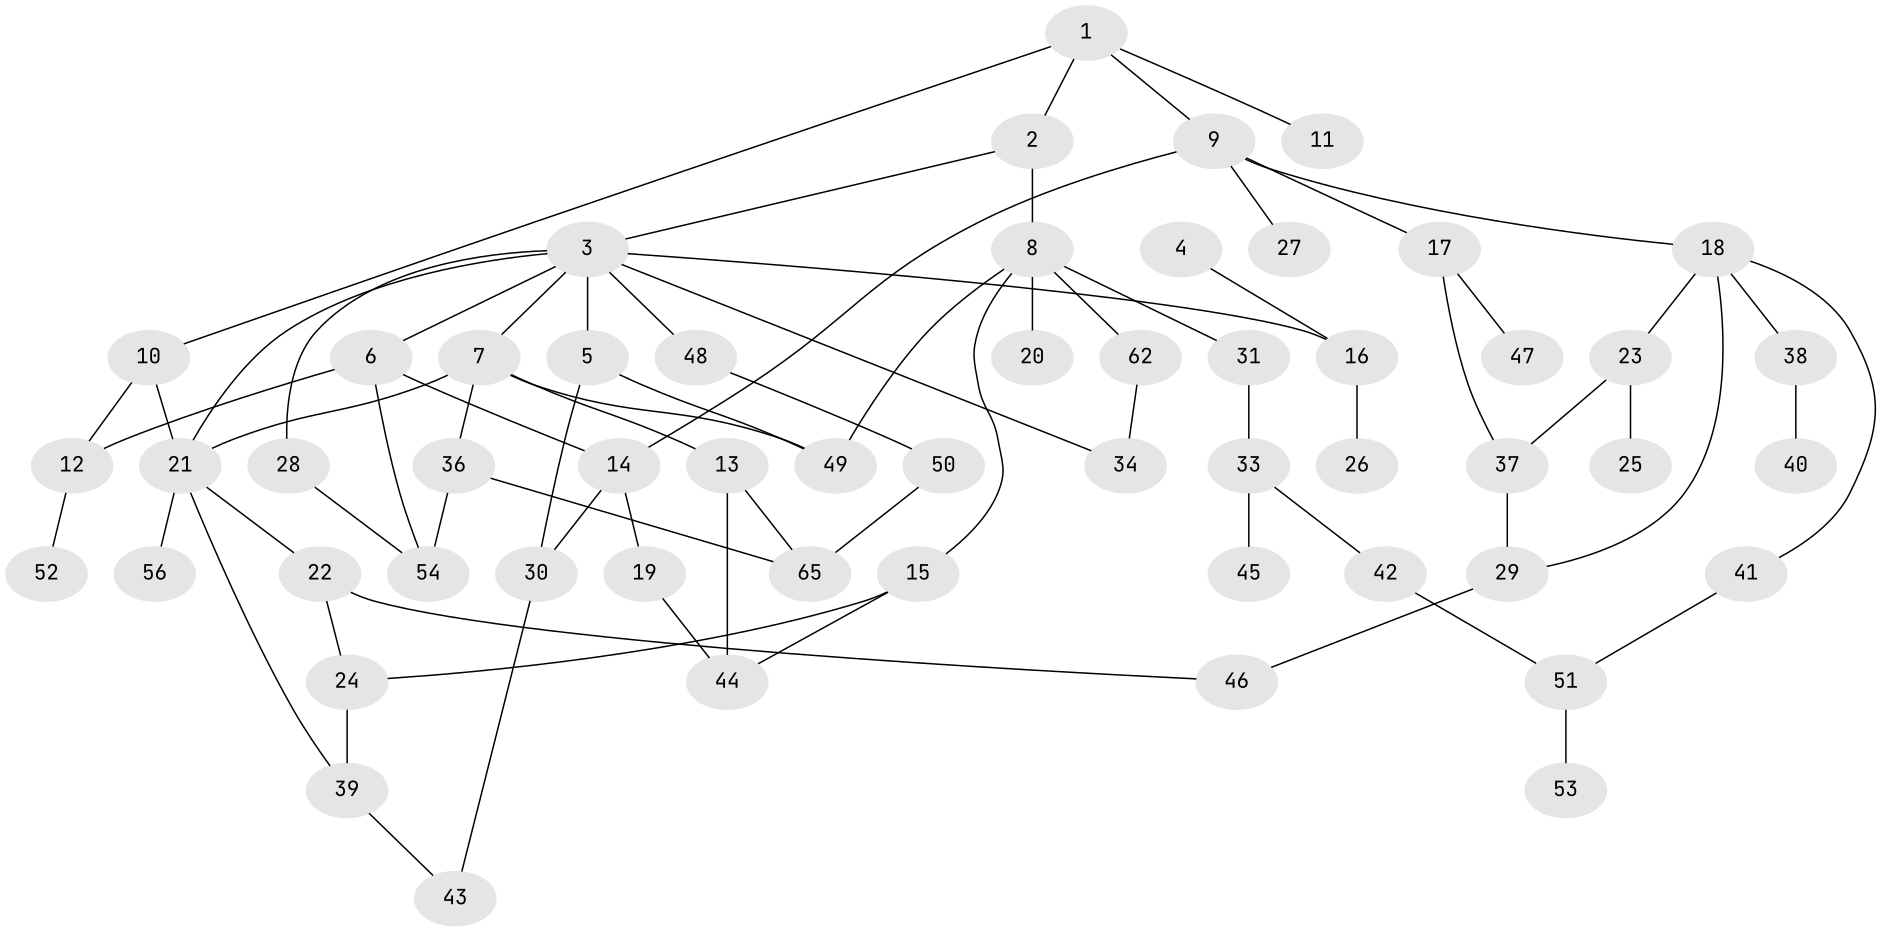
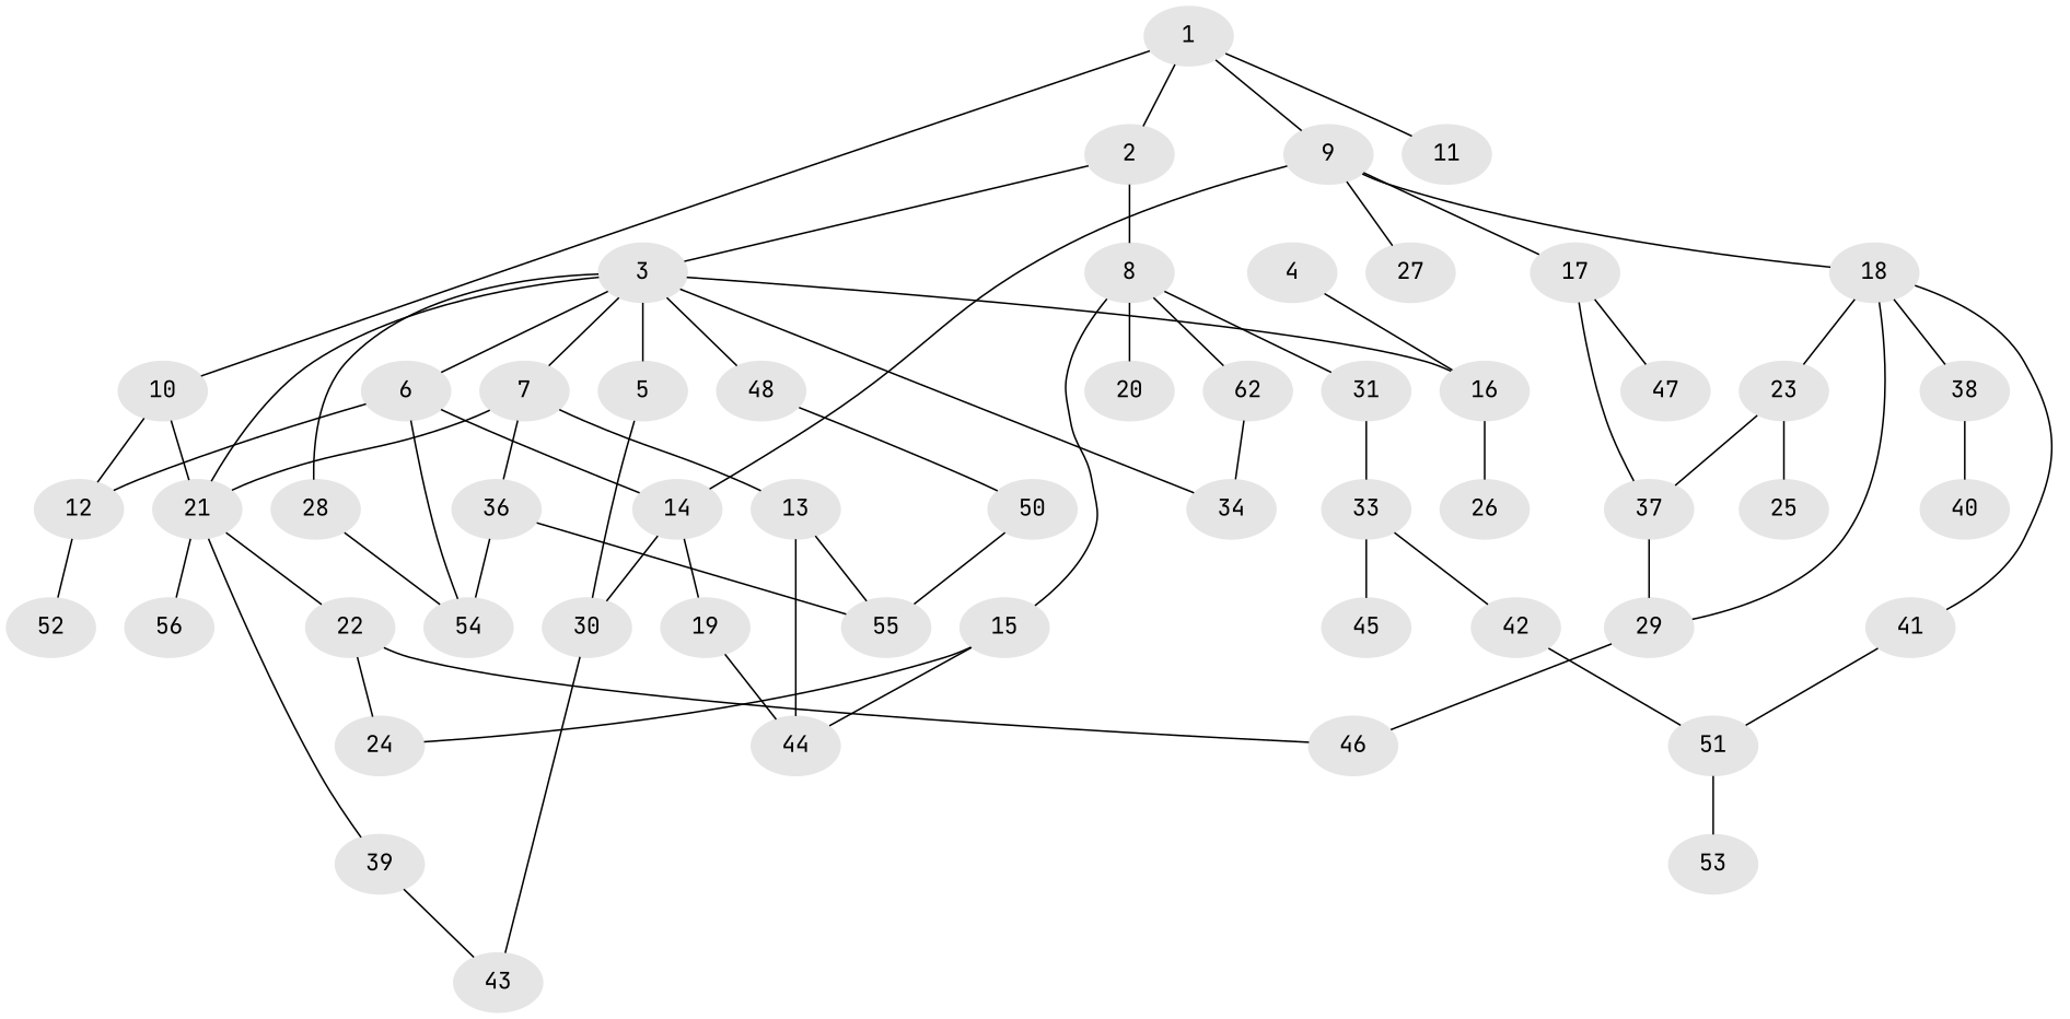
  graph {
    fontname="JetBrains Mono"
    node [color=gray90 fontname="JetBrains Mono" style=filled]
    edge [fontname="JetBrains Mono"]
    1
    2
    9
    10
    11
    3
    8
    14
    17
    18
    27
    21
    12
    5
    6
    7
    28
    34
    48
    16
-   49
    15
    20
    31
    n25 [label=62]
    4
    30
    54
    13
    36
    22
    39
    56
    50
    26
    43
    52
    19
    44
-   55 [label=65]
+   55
    24
    33
    37
    47
    23
    29
    38
    41
    25
    46
    40
    51
    42
    45
    53
    1 -- 2
    1 -- 9
    1 -- 10
    1 -- 11
    2 -- 3
    2 -- 8
    9 -- 14
    9 -- 17
    9 -- 18
    9 -- 27
    10 -- 21
    10 -- 12
    3 -- 21
    3 -- 5
    3 -- 6
    3 -- 7
    3 -- 28
    3 -- 34
    3 -- 48
    3 -- 16
-   8 -- 49
    8 -- 15
    8 -- 20
    8 -- 31
    8 -- n25
    14 -- 30
    14 -- 19
    17 -- 37
    17 -- 47
    18 -- 23
    18 -- 29
    18 -- 38
    18 -- 41
    21 -- 22
    21 -- 39
    21 -- 56
    12 -- 52
-   5 -- 49
    5 -- 30
    6 -- 14
    6 -- 12
    6 -- 54
    7 -- 21
-   7 -- 49
    7 -- 13
    7 -- 36
    28 -- 54
    48 -- 50
    16 -- 26
    15 -- 44
    15 -- 24
    31 -- 33
    n25 -- 34
    4 -- 16
    30 -- 43
    13 -- 44
    13 -- 55
    36 -- 54
    36 -- 55
    22 -- 24
    22 -- 46
    39 -- 43
    50 -- 55
    19 -- 44
-   24 -- 39
    33 -- 42
    33 -- 45
    37 -- 29
    23 -- 37
    23 -- 25
    29 -- 46
    38 -- 40
    41 -- 51
    51 -- 53
    42 -- 51
  }
